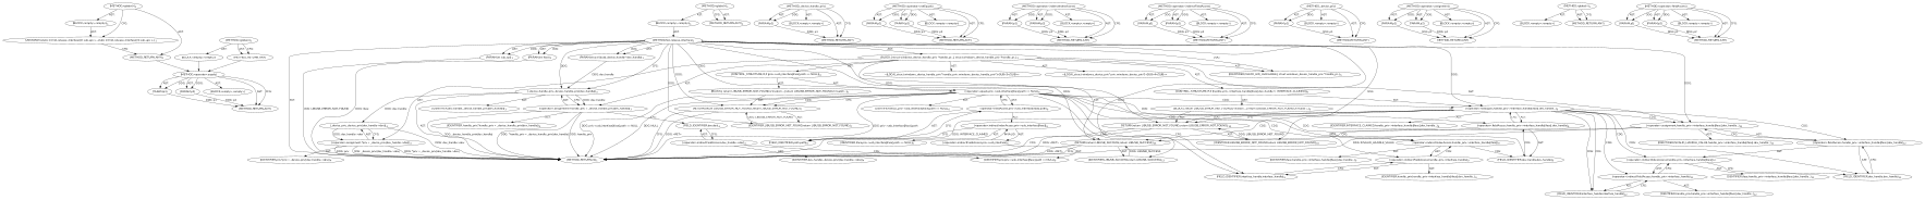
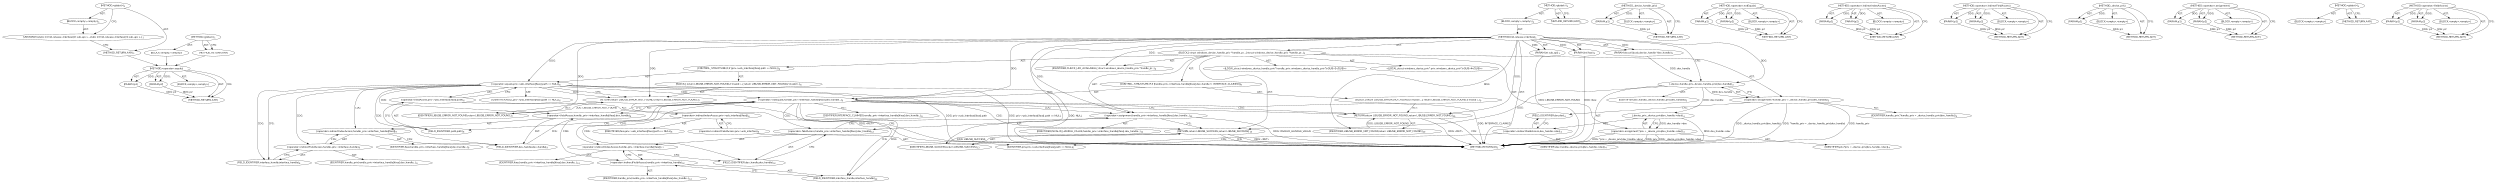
  digraph {
    fontname=Nunito
    node [fontname=Nunito]
    edge [fontname=Nunito]
    n1 [label=<(METHOD,&lt;operator&gt;.equals)>]
    n2 [label=<(PARAM,p1)>]
    n3 [label=<(PARAM,p2)>]
    n4 [label=<(BLOCK,&lt;empty&gt;,&lt;empty&gt;)>]
    n5 [label=<(METHOD_RETURN,ANY)>]
    n6 [label=<(METHOD,&lt;global&gt;)<SUB>1</SUB>>]
    n7 [label=<(BLOCK,&lt;empty&gt;,&lt;empty&gt;)<SUB>1</SUB>>]
    n8 [label=<(METHOD_RETURN,ANY)<SUB>1</SUB>>]
    n9 [label=<(METHOD,hid_release_interface)<SUB>1</SUB>>]
    n10 [label=<(PARAM,int sub_api)<SUB>1</SUB>>]
    n11 [label=<(PARAM,struct libusb_device_handle *dev_handle)<SUB>1</SUB>>]
    n12 [label=<(PARAM,int iface)<SUB>1</SUB>>]
    n13 [label=<(BLOCK,{ 	struct windows_device_handle_priv *handle_pr...,{ 	struct windows_device_handle_priv *handle_pr...)<SUB>2</SUB>>]
    n14 [label=<(_device_handle_priv,_device_handle_priv(dev_handle))<SUB>3</SUB>>]
    n15 [label=<(IDENTIFIER,CHECK_HID_AVAILABLE,{ 	struct windows_device_handle_priv *handle_pr...)<SUB>5</SUB>>]
    n16 [label=<(&lt;operator&gt;.equals,priv-&gt;usb_interface[iface].path == NULL)<SUB>6</SUB>>]
    n17 [label=<(RETURN,return LIBUSB_ERROR_NOT_FOUND;,return LIBUSB_ERROR_NOT_FOUND;)<SUB>7</SUB>>]
    n18 [label=<(IDENTIFIER,LIBUSB_ERROR_NOT_FOUND,return LIBUSB_ERROR_NOT_FOUND;)<SUB>7</SUB>>]
    n19 [label=<(&lt;operator&gt;.notEquals,handle_priv-&gt;interface_handle[iface].dev_handle...)<SUB>9</SUB>>]
    n20 [label=<(RETURN,return LIBUSB_ERROR_NOT_FOUND;,return LIBUSB_ERROR_NOT_FOUND;)<SUB>10</SUB>>]
    n21 [label=<(IDENTIFIER,LIBUSB_ERROR_NOT_FOUND,return LIBUSB_ERROR_NOT_FOUND;)<SUB>10</SUB>>]
    n22 [label=<(&lt;operator&gt;.assignment,handle_priv-&gt;interface_handle[iface].dev_handle...)<SUB>12</SUB>>]
    n23 [label=<(RETURN,return LIBUSB_SUCCESS;,return LIBUSB_SUCCESS;)<SUB>13</SUB>>]
    n24 [label=<(IDENTIFIER,LIBUSB_SUCCESS,return LIBUSB_SUCCESS;)<SUB>13</SUB>>]
    n25 [label=<(METHOD_RETURN,int)<SUB>1</SUB>>]
    n26 [label="<(LOCAL,struct windows_device_handle_priv* handle_priv: windows_device_handle_priv*)<SUB>3</SUB>>"]
    n27 [label=<(&lt;operator&gt;.assignment,*handle_priv = _device_handle_priv(dev_handle))<SUB>3</SUB>>]
    n28 [label="<(LOCAL,struct windows_device_priv* priv: windows_device_priv*)<SUB>4</SUB>>"]
    n29 [label=<(&lt;operator&gt;.assignment,*priv = _device_priv(dev_handle-&gt;dev))<SUB>4</SUB>>]
    n30 [label=<(CONTROL_STRUCTURE,IF,if (priv-&gt;usb_interface[iface].path == NULL))<SUB>6</SUB>>]
    n31 [label=<(CONTROL_STRUCTURE,IF,if (handle_priv-&gt;interface_handle[iface].dev_handle != INTERFACE_CLAIMED))<SUB>9</SUB>>]
    n32 [label=<(IDENTIFIER,dev_handle,_device_handle_priv(dev_handle))<SUB>3</SUB>>]
    n33 [label=<(_device_priv,_device_priv(dev_handle-&gt;dev))<SUB>4</SUB>>]
    n34 [label=<(&lt;operator&gt;.fieldAccess,priv-&gt;usb_interface[iface].path)<SUB>6</SUB>>]
    n35 [label=<(IDENTIFIER,NULL,priv-&gt;usb_interface[iface].path == NULL)<SUB>6</SUB>>]
    n36 [label=<(&lt;operator&gt;.fieldAccess,handle_priv-&gt;interface_handle[iface].dev_handle)<SUB>9</SUB>>]
    n37 [label=<(&lt;operator&gt;.indirectIndexAccess,handle_priv-&gt;interface_handle[iface])<SUB>9</SUB>>]
    n38 [label=<(&lt;operator&gt;.indirectFieldAccess,handle_priv-&gt;interface_handle)<SUB>9</SUB>>]
    n39 [label=<(FIELD_IDENTIFIER,interface_handle,interface_handle)<SUB>9</SUB>>]
    n40 [label=<(FIELD_IDENTIFIER,dev_handle,dev_handle)<SUB>9</SUB>>]
    n41 [label=<(IDENTIFIER,INTERFACE_CLAIMED,handle_priv-&gt;interface_handle[iface].dev_handle...)<SUB>9</SUB>>]
    n42 [label=<(&lt;operator&gt;.fieldAccess,handle_priv-&gt;interface_handle[iface].dev_handle)<SUB>12</SUB>>]
    n43 [label=<(&lt;operator&gt;.indirectIndexAccess,handle_priv-&gt;interface_handle[iface])<SUB>12</SUB>>]
    n44 [label=<(&lt;operator&gt;.indirectFieldAccess,handle_priv-&gt;interface_handle)<SUB>12</SUB>>]
    n45 [label=<(FIELD_IDENTIFIER,interface_handle,interface_handle)<SUB>12</SUB>>]
    n46 [label=<(FIELD_IDENTIFIER,dev_handle,dev_handle)<SUB>12</SUB>>]
    n47 [label=<(IDENTIFIER,INVALID_HANDLE_VALUE,handle_priv-&gt;interface_handle[iface].dev_handle...)<SUB>12</SUB>>]
    n48 [label=<(IDENTIFIER,handle_priv,*handle_priv = _device_handle_priv(dev_handle))<SUB>3</SUB>>]
    n49 [label=<(FIELD_IDENTIFIER,dev,dev)<SUB>4</SUB>>]
    n50 [label=<(IDENTIFIER,priv,*priv = _device_priv(dev_handle-&gt;dev))<SUB>4</SUB>>]
    n51 [label=<(BLOCK,{ 		return LIBUSB_ERROR_NOT_FOUND;	// invalid i...,{ 		return LIBUSB_ERROR_NOT_FOUND;	// invalid i...)<SUB>6</SUB>>]
    n52 [label=<(BLOCK,{ 		return LIBUSB_ERROR_NOT_FOUND;	// invalid i...,{ 		return LIBUSB_ERROR_NOT_FOUND;	// invalid i...)<SUB>9</SUB>>]
    n53 [label=<(&lt;operator&gt;.indirectFieldAccess,dev_handle-&gt;dev)<SUB>4</SUB>>]
    n54 [label=<(IDENTIFIER,dev_handle,_device_priv(dev_handle-&gt;dev))<SUB>4</SUB>>]
    n55 [label=<(IDENTIFIER,priv,priv-&gt;usb_interface[iface].path == NULL)<SUB>6</SUB>>]
    n56 [label=<(&lt;operator&gt;.indirectIndexAccess,priv-&gt;usb_interface[iface])<SUB>6</SUB>>]
    n57 [label=<(FIELD_IDENTIFIER,path,path)<SUB>6</SUB>>]
    n58 [label=<(IDENTIFIER,iface,handle_priv-&gt;interface_handle[iface].dev_handle...)<SUB>9</SUB>>]
    n59 [label=<(IDENTIFIER,handle_priv,handle_priv-&gt;interface_handle[iface].dev_handle...)<SUB>9</SUB>>]
    n60 [label=<(&lt;operator&gt;.indirectFieldAccess,priv-&gt;usb_interface)<SUB>6</SUB>>]
    n61 [label=<(IDENTIFIER,iface,priv-&gt;usb_interface[iface].path == NULL)<SUB>6</SUB>>]
    n62 [label=<(IDENTIFIER,iface,handle_priv-&gt;interface_handle[iface].dev_handle...)<SUB>12</SUB>>]
    n63 [label=<(IDENTIFIER,handle_priv,handle_priv-&gt;interface_handle[iface].dev_handle...)<SUB>12</SUB>>]
    n64 [label=<(METHOD,_device_handle_priv)>]
    n65 [label=<(PARAM,p1)>]
    n66 [label=<(BLOCK,&lt;empty&gt;,&lt;empty&gt;)>]
    n67 [label=<(METHOD_RETURN,ANY)>]
    n68 [label=<(METHOD,&lt;operator&gt;.notEquals)>]
    n69 [label=<(PARAM,p1)>]
    n70 [label=<(PARAM,p2)>]
    n71 [label=<(BLOCK,&lt;empty&gt;,&lt;empty&gt;)>]
    n72 [label=<(METHOD_RETURN,ANY)>]
    n73 [label=<(METHOD,&lt;operator&gt;.indirectIndexAccess)>]
    n74 [label=<(PARAM,p1)>]
    n75 [label=<(PARAM,p2)>]
    n76 [label=<(BLOCK,&lt;empty&gt;,&lt;empty&gt;)>]
    n77 [label=<(METHOD_RETURN,ANY)>]
    n78 [label=<(METHOD,&lt;operator&gt;.indirectFieldAccess)>]
    n79 [label=<(PARAM,p1)>]
    n80 [label=<(PARAM,p2)>]
    n81 [label=<(BLOCK,&lt;empty&gt;,&lt;empty&gt;)>]
    n82 [label=<(METHOD_RETURN,ANY)>]
    n83 [label=<(METHOD,_device_priv)>]
    n84 [label=<(PARAM,p1)>]
    n85 [label=<(BLOCK,&lt;empty&gt;,&lt;empty&gt;)>]
    n86 [label=<(METHOD_RETURN,ANY)>]
    n87 [label=<(METHOD,&lt;operator&gt;.assignment)>]
    n88 [label=<(PARAM,p1)>]
    n89 [label=<(PARAM,p2)>]
    n90 [label=<(BLOCK,&lt;empty&gt;,&lt;empty&gt;)>]
    n91 [label=<(METHOD_RETURN,ANY)>]
    n92 [label=<(METHOD,&lt;global&gt;)<SUB>1</SUB>>]
    n93 [label=<(BLOCK,&lt;empty&gt;,&lt;empty&gt;)>]
    n94 [label=<(METHOD_RETURN,ANY)>]
    n95 [label=<(METHOD,&lt;operator&gt;.fieldAccess)>]
    n96 [label=<(PARAM,p1)>]
    n97 [label=<(PARAM,p2)>]
    n98 [label=<(BLOCK,&lt;empty&gt;,&lt;empty&gt;)>]
    n99 [label=<(METHOD_RETURN,ANY)>]
    n100 [label=<(METHOD,&lt;global&gt;)<SUB>1</SUB>>]
    n101 [label=<(BLOCK,&lt;empty&gt;,&lt;empty&gt;)<SUB>1</SUB>>]
    n102 [label=<(UNKNOWN,static int hid_release_interface(int sub_api, s...,static int hid_release_interface(int sub_api, s...)<SUB>1</SUB>>]
    n103 [label=<(METHOD_RETURN,ANY)<SUB>1</SUB>>]
    n104 [label=<(METHOD,&lt;global&gt;)<SUB>1</SUB>>]
    n105 [label=<(BLOCK,&lt;empty&gt;,&lt;empty&gt;)>]
    n106 [label=<(METHOD_RETURN,ANY)>]
    n1 -> n2 [label="AST: "]
    n1 -> n2 [label="DDG: "]
    n1 -> n3 [label="AST: "]
    n1 -> n3 [label="DDG: "]
    n1 -> n4 [label="AST: "]
    n1 -> n5 [label="AST: "]
    n1 -> n5 [label="CFG: "]
    n2 -> n5 [label="DDG: p1"]
    n3 -> n5 [label="DDG: p2"]
    n6 -> n7 [label="AST: "]
    n6 -> n8 [label="AST: "]
    n6 -> n8 [label="CFG: "]
    n7 -> n9 [label="AST: "]
    n9 -> n10 [label="AST: "]
    n9 -> n10 [label="DDG: "]
    n9 -> n11 [label="AST: "]
    n9 -> n11 [label="DDG: "]
    n9 -> n12 [label="AST: "]
    n9 -> n12 [label="DDG: "]
    n9 -> n13 [label="AST: "]
    n9 -> n14 [label="CFG: "]
    n9 -> n14 [label="DDG: "]
    n9 -> n15 [label="DDG: "]
    n9 -> n16 [label="DDG: "]
    n9 -> n17 [label="DDG: "]
    n9 -> n18 [label="DDG: "]
    n9 -> n19 [label="DDG: "]
    n9 -> n20 [label="DDG: "]
    n9 -> n21 [label="DDG: "]
    n9 -> n22 [label="DDG: "]
-   n9 -> n23 [label="DDG: "]
+   n14 -> n23 [label="DDG: "]
    n9 -> n24 [label="DDG: "]
    n9 -> n25 [label="AST: "]
    n10 -> n25 [label="DDG: LIBUSB_ERROR_NOT_FOUND"]
    n11 -> n14 [label="DDG: dev_handle"]
    n12 -> n25 [label="DDG: iface"]
    n13 -> n15 [label="AST: "]
    n13 -> n22 [label="AST: "]
    n13 -> n23 [label="AST: "]
    n13 -> n26 [label="AST: "]
    n13 -> n27 [label="AST: "]
    n13 -> n28 [label="AST: "]
    n13 -> n29 [label="AST: "]
    n13 -> n30 [label="AST: "]
    n13 -> n31 [label="AST: "]
    n14 -> n25 [label="AST: "]
    n14 -> n27 [label="CFG: "]
    n14 -> n27 [label="DDG: dev_handle"]
    n14 -> n32 [label="AST: "]
    n14 -> n33 [label="DDG: dev_handle"]
    n16 -> n17 [label="CFG: "]
    n16 -> n17 [label="CDG: "]
    n16 -> n19 [label="CDG: "]
    n16 -> n25 [label="DDG: priv-&gt;usb_interface[iface].path"]
    n16 -> n25 [label="DDG: priv-&gt;usb_interface[iface].path == NULL"]
    n16 -> n25 [label="DDG: NULL"]
    n16 -> n34 [label="AST: "]
    n16 -> n35 [label="AST: "]
    n16 -> n36 [label="CDG: "]
    n16 -> n37 [label="CDG: "]
    n16 -> n38 [label="CDG: "]
    n16 -> n39 [label="CFG: "]
    n16 -> n39 [label="CDG: "]
    n16 -> n40 [label="CDG: "]
    n17 -> n18 [label="AST: "]
    n17 -> n25 [label="CFG: "]
    n17 -> n25 [label="DDG: &lt;RET&gt;"]
    n18 -> n17 [label="DDG: LIBUSB_ERROR_NOT_FOUND"]
    n19 -> n20 [label="CFG: "]
    n19 -> n20 [label="CDG: "]
    n19 -> n22 [label="CDG: "]
    n19 -> n23 [label="CDG: "]
    n19 -> n25 [label="DDG: INTERFACE_CLAIMED"]
    n19 -> n36 [label="AST: "]
    n19 -> n41 [label="AST: "]
    n19 -> n42 [label="CDG: "]
    n19 -> n43 [label="CDG: "]
    n19 -> n44 [label="CDG: "]
    n19 -> n45 [label="CFG: "]
    n19 -> n45 [label="CDG: "]
    n19 -> n46 [label="CDG: "]
    n20 -> n21 [label="AST: "]
    n20 -> n25 [label="CFG: "]
    n20 -> n25 [label="DDG: &lt;RET&gt;"]
    n21 -> n20 [label="DDG: LIBUSB_ERROR_NOT_FOUND"]
    n22 -> n23 [label="CFG: "]
    n22 -> n25 [label="DDG: INVALID_HANDLE_VALUE"]
    n22 -> n42 [label="AST: "]
    n22 -> n47 [label="AST: "]
    n23 -> n24 [label="AST: "]
    n23 -> n25 [label="CFG: "]
    n23 -> n25 [label="DDG: &lt;RET&gt;"]
    n24 -> n23 [label="DDG: LIBUSB_SUCCESS"]
    n27 -> n14 [label="AST: "]
    n27 -> n25 [label="DDG: handle_priv"]
    n27 -> n25 [label="DDG: _device_handle_priv(dev_handle)"]
    n27 -> n25 [label="DDG: *handle_priv = _device_handle_priv(dev_handle)"]
    n27 -> n48 [label="AST: "]
    n27 -> n49 [label="CFG: "]
    n29 -> n25 [label="DDG: priv"]
    n29 -> n25 [label="DDG: _device_priv(dev_handle-&gt;dev)"]
    n29 -> n25 [label="DDG: *priv = _device_priv(dev_handle-&gt;dev)"]
    n29 -> n33 [label="AST: "]
    n29 -> n50 [label="AST: "]
    n30 -> n16 [label="AST: "]
    n30 -> n51 [label="AST: "]
    n31 -> n19 [label="AST: "]
    n31 -> n52 [label="AST: "]
    n33 -> n25 [label="DDG: dev_handle-&gt;dev"]
    n33 -> n29 [label="CFG: "]
    n33 -> n29 [label="DDG: dev_handle-&gt;dev"]
+   n33 -> n53 [label="AST: "]
    n34 -> n16 [label="CFG: "]
    n34 -> n56 [label="AST: "]
    n34 -> n57 [label="AST: "]
    n36 -> n19 [label="CFG: "]
    n36 -> n37 [label="AST: "]
    n36 -> n40 [label="AST: "]
    n37 -> n38 [label="AST: "]
    n37 -> n40 [label="CFG: "]
    n37 -> n58 [label="AST: "]
    n38 -> n37 [label="CFG: "]
    n38 -> n39 [label="AST: "]
    n38 -> n59 [label="AST: "]
    n39 -> n38 [label="CFG: "]
    n40 -> n36 [label="CFG: "]
    n42 -> n22 [label="CFG: "]
    n42 -> n43 [label="AST: "]
    n42 -> n46 [label="AST: "]
    n43 -> n44 [label="AST: "]
    n43 -> n46 [label="CFG: "]
    n43 -> n62 [label="AST: "]
    n44 -> n43 [label="CFG: "]
    n44 -> n45 [label="AST: "]
    n44 -> n63 [label="AST: "]
    n45 -> n44 [label="CFG: "]
    n46 -> n42 [label="CFG: "]
    n49 -> n53 [label="CFG: "]
    n51 -> n17 [label="AST: "]
    n52 -> n20 [label="AST: "]
    n53 -> n49 [label="AST: "]
    n53 -> n54 [label="AST: "]
    n53 -> n55 [label="CFG: "]
    n56 -> n57 [label="CFG: "]
    n56 -> n60 [label="AST: "]
    n56 -> n61 [label="AST: "]
    n57 -> n34 [label="CFG: "]
    n60 -> n55 [label="AST: "]
-   n60 -> n56 [label="INVALID: "]
+   n60 -> n56 [label="CFG: "]
    n64 -> n65 [label="AST: "]
    n64 -> n65 [label="DDG: "]
    n64 -> n66 [label="AST: "]
    n64 -> n67 [label="AST: "]
    n64 -> n67 [label="CFG: "]
    n65 -> n67 [label="DDG: p1"]
    n68 -> n69 [label="AST: "]
    n68 -> n69 [label="DDG: "]
    n68 -> n70 [label="AST: "]
    n68 -> n70 [label="DDG: "]
    n68 -> n71 [label="AST: "]
    n68 -> n72 [label="AST: "]
    n68 -> n72 [label="CFG: "]
    n69 -> n72 [label="DDG: p1"]
    n70 -> n72 [label="DDG: p2"]
    n73 -> n74 [label="AST: "]
    n73 -> n74 [label="DDG: "]
    n73 -> n75 [label="AST: "]
    n73 -> n75 [label="DDG: "]
    n73 -> n76 [label="AST: "]
    n73 -> n77 [label="AST: "]
    n73 -> n77 [label="CFG: "]
    n74 -> n77 [label="DDG: p1"]
    n75 -> n77 [label="DDG: p2"]
    n78 -> n79 [label="AST: "]
    n78 -> n79 [label="DDG: "]
    n78 -> n80 [label="AST: "]
    n78 -> n80 [label="DDG: "]
    n78 -> n81 [label="AST: "]
    n78 -> n82 [label="AST: "]
    n78 -> n82 [label="CFG: "]
    n79 -> n82 [label="DDG: p1"]
    n80 -> n82 [label="DDG: p2"]
    n83 -> n84 [label="AST: "]
    n83 -> n84 [label="DDG: "]
    n83 -> n85 [label="AST: "]
    n83 -> n86 [label="AST: "]
    n83 -> n86 [label="CFG: "]
    n84 -> n86 [label="DDG: p1"]
    n87 -> n88 [label="AST: "]
    n87 -> n88 [label="DDG: "]
    n87 -> n89 [label="AST: "]
    n87 -> n89 [label="DDG: "]
    n87 -> n90 [label="AST: "]
    n87 -> n91 [label="AST: "]
    n87 -> n91 [label="CFG: "]
    n88 -> n91 [label="DDG: p1"]
    n89 -> n91 [label="DDG: p2"]
    n92 -> n93 [label="AST: "]
    n92 -> n94 [label="AST: "]
    n92 -> n94 [label="CFG: "]
    n95 -> n96 [label="AST: "]
    n95 -> n96 [label="DDG: "]
    n95 -> n97 [label="AST: "]
    n95 -> n97 [label="DDG: "]
    n95 -> n98 [label="AST: "]
    n95 -> n99 [label="AST: "]
    n95 -> n99 [label="CFG: "]
    n96 -> n99 [label="DDG: p1"]
    n97 -> n99 [label="DDG: p2"]
    n100 -> n101 [label="AST: "]
    n100 -> n102 [label="CFG: "]
    n100 -> n103 [label="AST: "]
    n101 -> n102 [label="AST: "]
    n102 -> n103 [label="CFG: "]
    n103 -> n1
    n104 -> n105 [label="AST: "]
    n104 -> n106 [label="AST: "]
    n104 -> n106 [label="CFG: "]
    n105 -> n1
    n106 -> n1
  }
